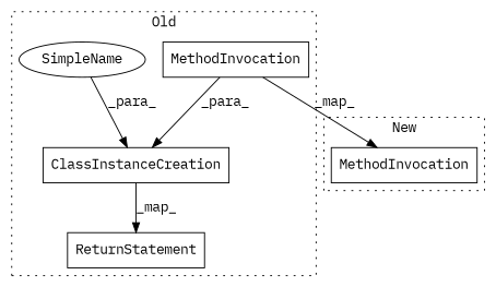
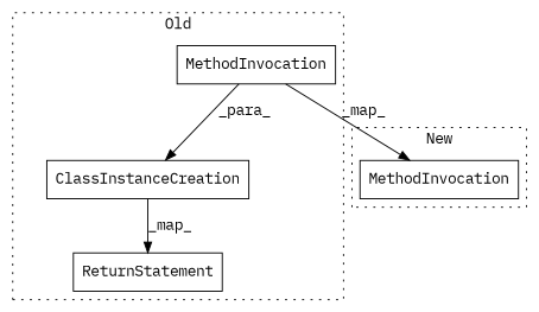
  digraph {
    fontname="IBM Plex Mono"
    node [a=32 fontname="IBM Plex Mono" l="6,1" shape=box]
    edge [fontname="IBM Plex Mono"]
    n1 [a=14 l="39,1" label=ClassInstanceCreation s="1645,1756"]
    n2 [label=MethodInvocation s="1704,1755"]
    n3 [a=41 l=13 label=ReturnStatement s=1632]
-   n4 [a=42 l=12 label=SimpleName s=1684 shape=ellipse]
    n5 [label=MethodInvocation s="1636,1687"]
    subgraph cluster_1 {
      label=Old
      style=dotted
      n1
      n2
      n3
-     n4
    }
    subgraph cluster_2 {
      label=New
      style=dotted
      n5
    }
    n1 -> n3 [label=_map_]
    n2 -> n1 [label=_para_]
    n2 -> n5 [label=_map_]
-   n4 -> n1 [label=_para_]
  }
